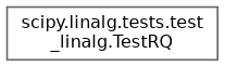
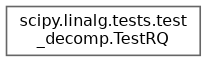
  digraph {
    rankdir=TB
-   n1 [color=grey40 fillcolor=white fontname=Helvetica fontsize=10 height=0.2 label="scipy.linalg.tests.test\l_linalg.TestRQ" shape=box style=filled width=0.4]
+   n1 [color=grey40 fillcolor=white fontname=Helvetica fontsize=10 height=0.2 label="scipy.linalg.tests.test\l_decomp.TestRQ" shape=box style=filled width=0.4]
  }
